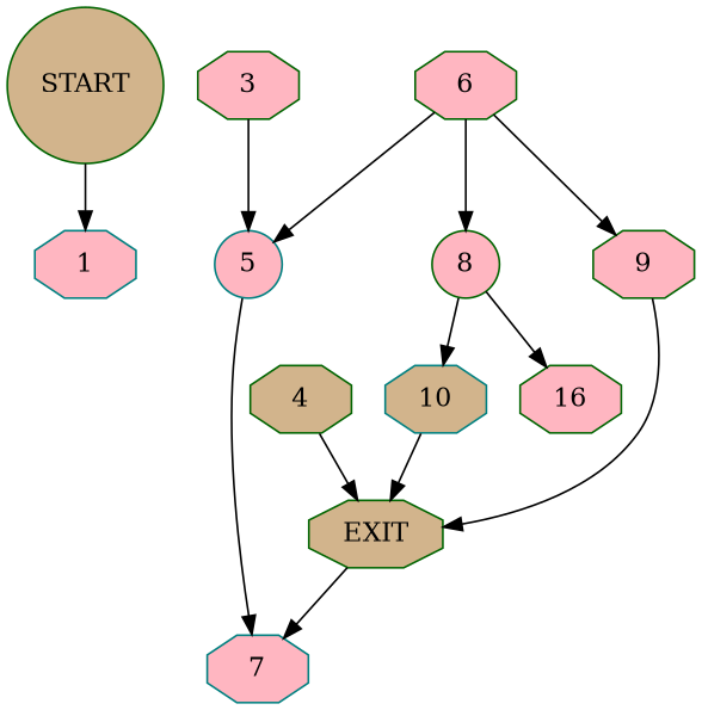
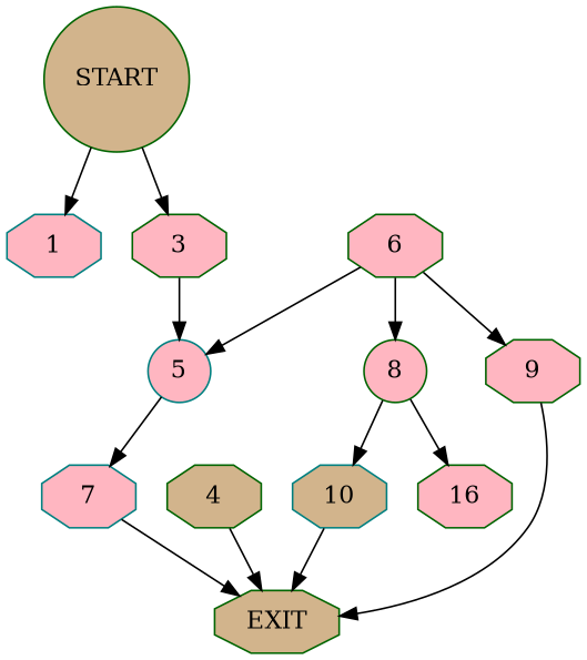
  digraph {
    node [color=darkgreen fillcolor=lightpink shape=octagon style=filled]
    n1 [fillcolor=tan label=START shape=circle]
    1 [color=teal]
    3
    5 [color=teal shape=circle]
    n5 [fillcolor=tan label=EXIT]
    4 [fillcolor=tan]
    7 [color=teal]
    6
    8 [shape=circle]
    9
    10 [color=teal fillcolor=tan]
    n12 [label=16]
    n1 -> 1
+   n1 -> 3
    3 -> 5
    5 -> 7
    4 -> n5
-   n5 -> 7
+   7 -> n5
    6 -> 5
    6 -> 8
    6 -> 9
    8 -> 10
    8 -> n12
    9 -> n5
    10 -> n5
  }
